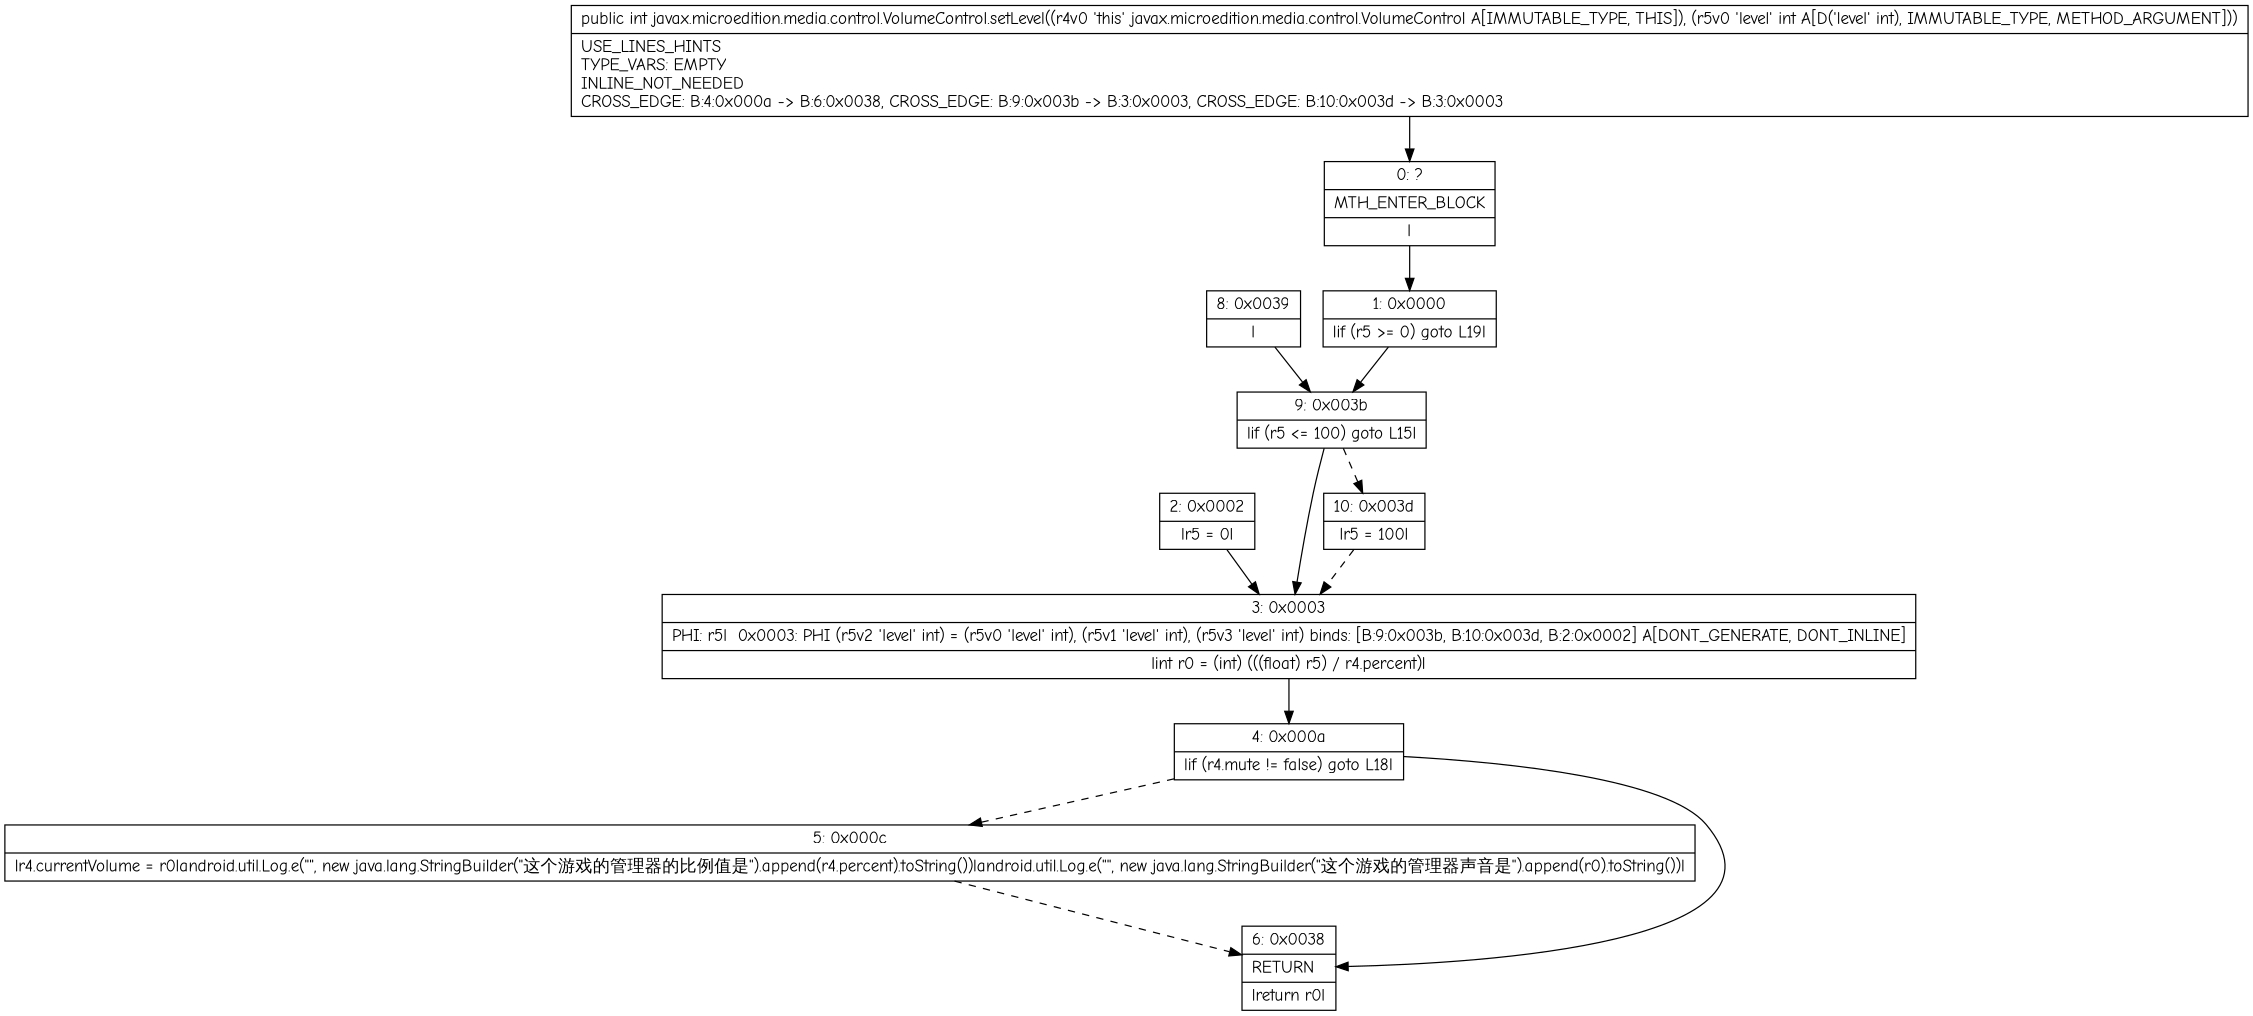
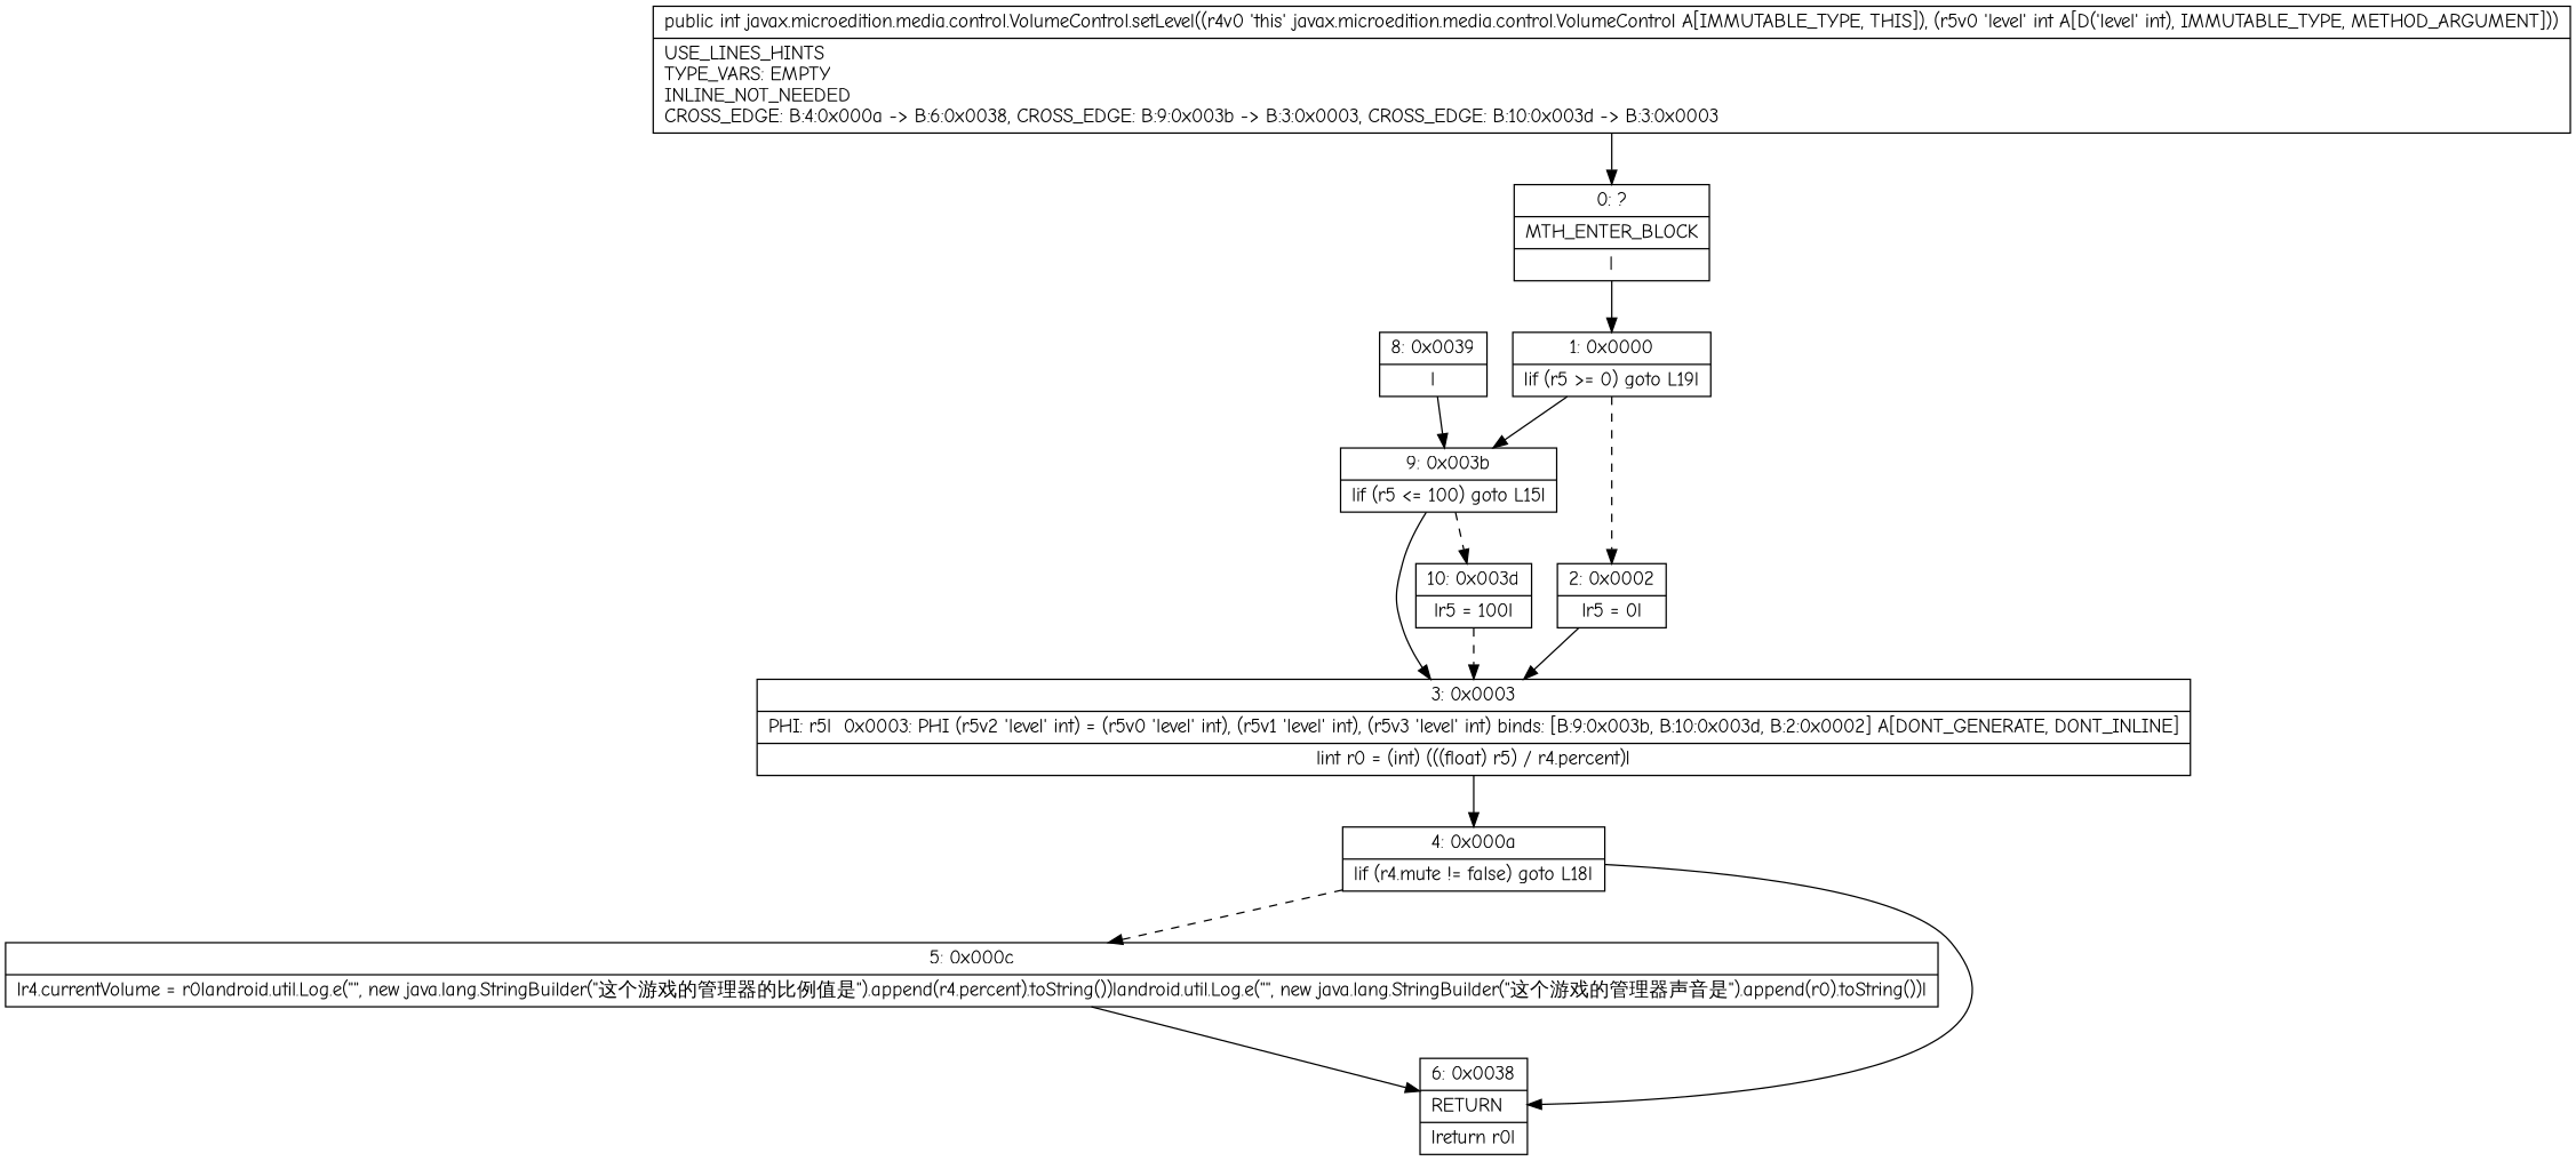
  digraph {
    fontname="Comic Neue"
    node [fontname="Comic Neue" shape=record]
    edge [fontname="Comic Neue"]
    n1 [label="{0\:\ ?|MTH_ENTER_BLOCK\l|l}"]
    n2 [label="{1\:\ 0x0000|lif (r5 \>= 0) goto L19l}"]
    n3 [label="{2\:\ 0x0002|lr5 = 0l}"]
    n4 [label="{9\:\ 0x003b|lif (r5 \<= 100) goto L15l}"]
    n5 [label="{3\:\ 0x0003|PHI: r5l  0x0003: PHI (r5v2 'level' int) = (r5v0 'level' int), (r5v1 'level' int), (r5v3 'level' int) binds: [B:9:0x003b, B:10:0x003d, B:2:0x0002] A[DONT_GENERATE, DONT_INLINE]\l|lint r0 = (int) (((float) r5) \/ r4.percent)l}"]
    n6 [label="{8\:\ 0x0039|l}"]
    n7 [label="{4\:\ 0x000a|lif (r4.mute != false) goto L18l}"]
    n8 [label="{5\:\ 0x000c|lr4.currentVolume = r0landroid.util.Log.e(\"\", new java.lang.StringBuilder(\"这个游戏的管理器的比例值是\").append(r4.percent).toString())landroid.util.Log.e(\"\", new java.lang.StringBuilder(\"这个游戏的管理器声音是\").append(r0).toString())l}"]
    n9 [label="{6\:\ 0x0038|RETURN\l|lreturn r0l}"]
    n10 [label="{10\:\ 0x003d|lr5 = 100l}"]
    n11 [label="{public int javax.microedition.media.control.VolumeControl.setLevel((r4v0 'this' javax.microedition.media.control.VolumeControl A[IMMUTABLE_TYPE, THIS]), (r5v0 'level' int A[D('level' int), IMMUTABLE_TYPE, METHOD_ARGUMENT]))  | USE_LINES_HINTS\lTYPE_VARS: EMPTY\lINLINE_NOT_NEEDED\lCROSS_EDGE: B:4:0x000a \-\> B:6:0x0038, CROSS_EDGE: B:9:0x003b \-\> B:3:0x0003, CROSS_EDGE: B:10:0x003d \-\> B:3:0x0003\l}"]
    n1 -> n2
+   n2 -> n3 [style=dashed]
    n2 -> n4
    n3 -> n5
    n4 -> n5
    n4 -> n10 [style=dashed]
    n5 -> n7
    n6 -> n4
    n7 -> n8 [style=dashed]
    n7 -> n9
-   n8 -> n9 [style=dashed]
+   n8 -> n9
    n10 -> n5 [style=dashed]
    n11 -> n1
  }
